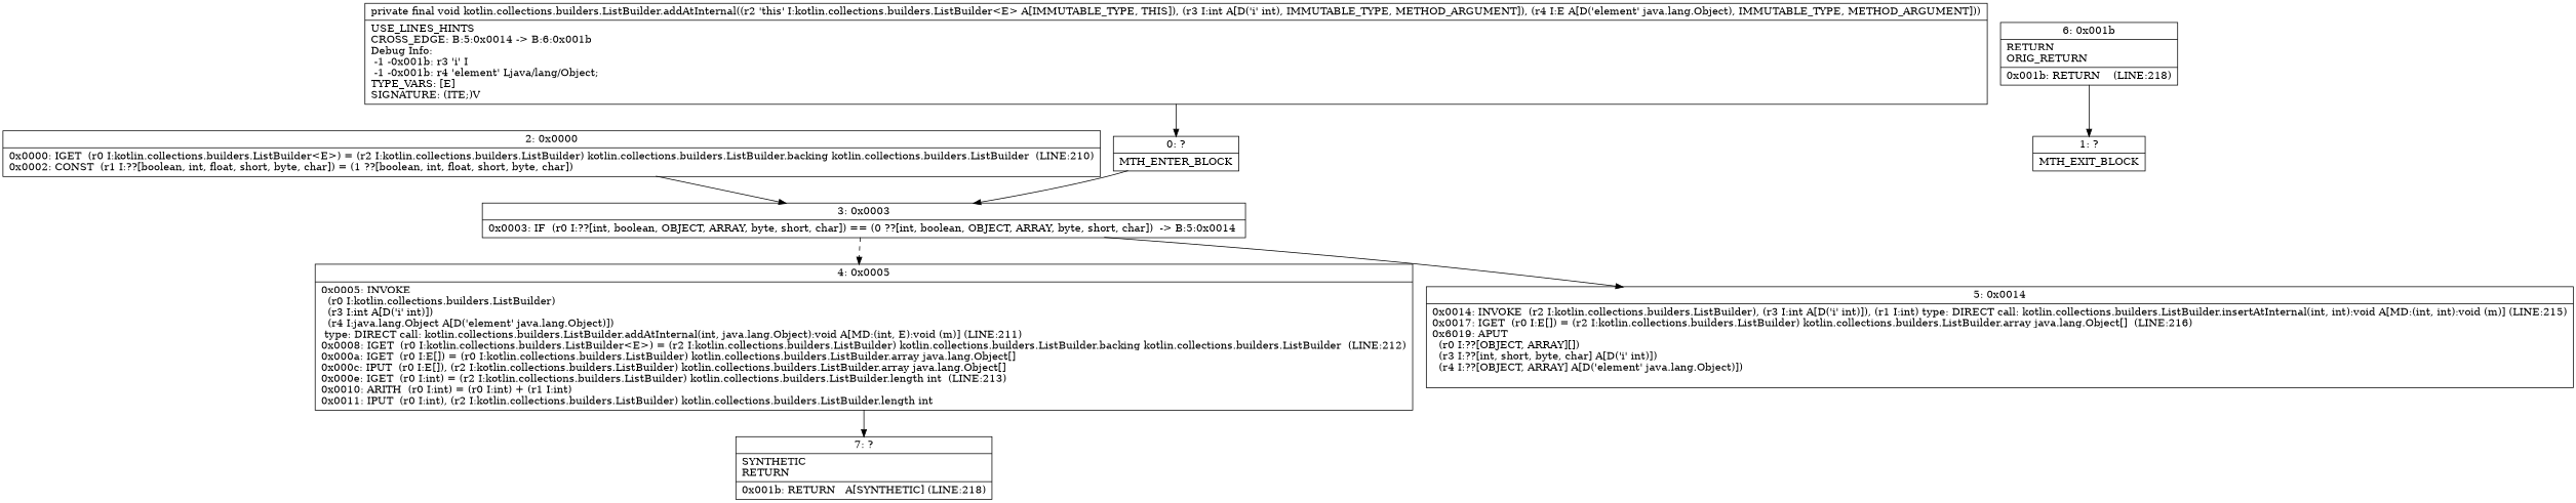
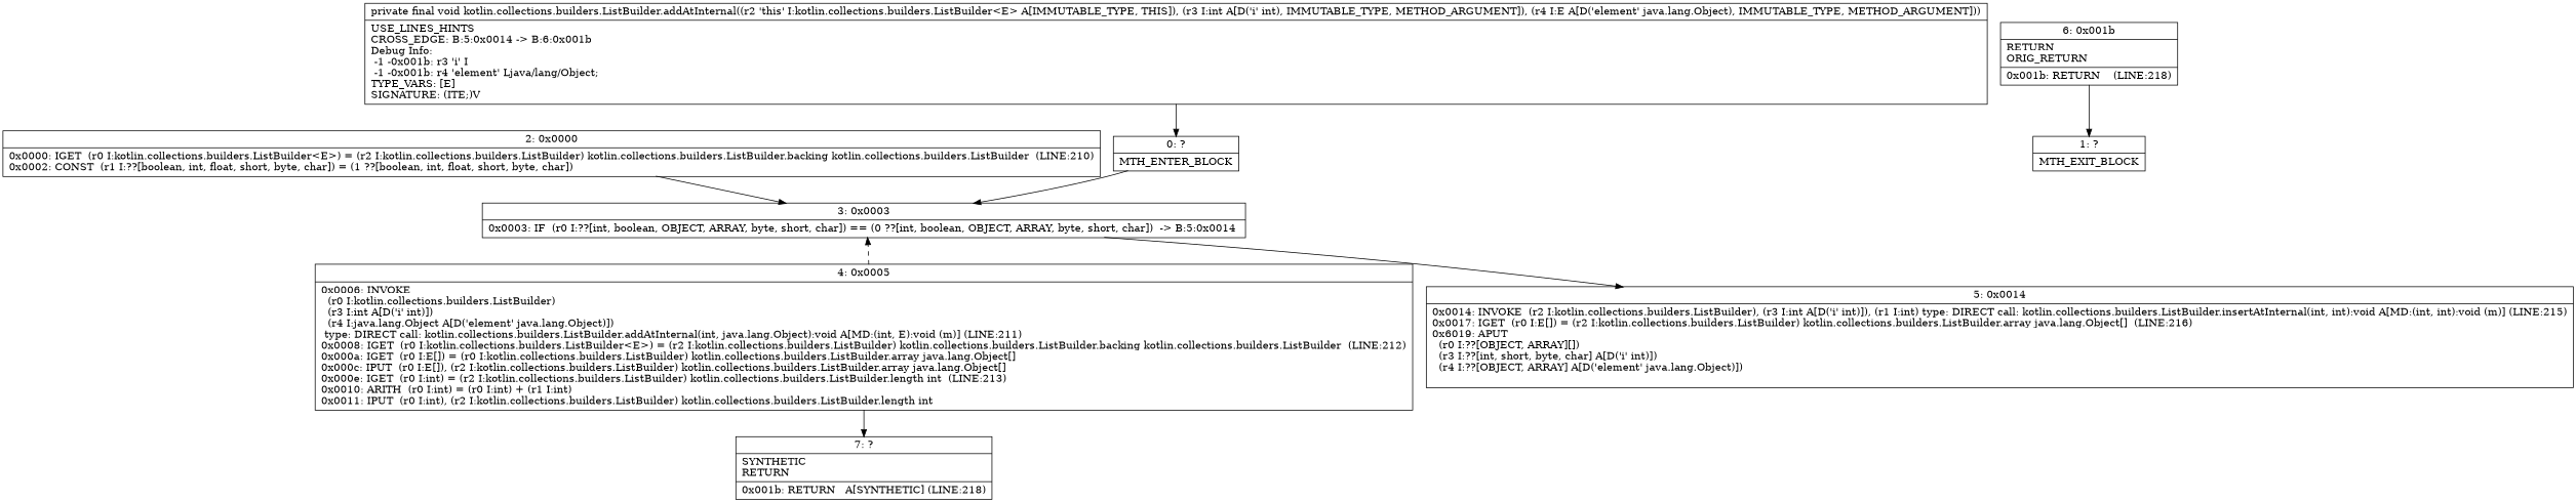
  digraph {
    node [shape=record]
    n1 [label="{0\:\ ?|MTH_ENTER_BLOCK\l}"]
    n2 [label="{3\:\ 0x0003|0x0003: IF  (r0 I:??[int, boolean, OBJECT, ARRAY, byte, short, char]) == (0 ??[int, boolean, OBJECT, ARRAY, byte, short, char])  \-\> B:5:0x0014 \l}"]
    n3 [label="{2\:\ 0x0000|0x0000: IGET  (r0 I:kotlin.collections.builders.ListBuilder\<E\>) = (r2 I:kotlin.collections.builders.ListBuilder) kotlin.collections.builders.ListBuilder.backing kotlin.collections.builders.ListBuilder  (LINE:210)\l0x0002: CONST  (r1 I:??[boolean, int, float, short, byte, char]) = (1 ??[boolean, int, float, short, byte, char]) \l}"]
-   n4 [label="{4\:\ 0x0005|0x0005: INVOKE  \l  (r0 I:kotlin.collections.builders.ListBuilder)\l  (r3 I:int A[D('i' int)])\l  (r4 I:java.lang.Object A[D('element' java.lang.Object)])\l type: DIRECT call: kotlin.collections.builders.ListBuilder.addAtInternal(int, java.lang.Object):void A[MD:(int, E):void (m)] (LINE:211)\l0x0008: IGET  (r0 I:kotlin.collections.builders.ListBuilder\<E\>) = (r2 I:kotlin.collections.builders.ListBuilder) kotlin.collections.builders.ListBuilder.backing kotlin.collections.builders.ListBuilder  (LINE:212)\l0x000a: IGET  (r0 I:E[]) = (r0 I:kotlin.collections.builders.ListBuilder) kotlin.collections.builders.ListBuilder.array java.lang.Object[] \l0x000c: IPUT  (r0 I:E[]), (r2 I:kotlin.collections.builders.ListBuilder) kotlin.collections.builders.ListBuilder.array java.lang.Object[] \l0x000e: IGET  (r0 I:int) = (r2 I:kotlin.collections.builders.ListBuilder) kotlin.collections.builders.ListBuilder.length int  (LINE:213)\l0x0010: ARITH  (r0 I:int) = (r0 I:int) + (r1 I:int) \l0x0011: IPUT  (r0 I:int), (r2 I:kotlin.collections.builders.ListBuilder) kotlin.collections.builders.ListBuilder.length int \l}"]
+   n4 [label="{4\:\ 0x0005|0x0006: INVOKE  \l  (r0 I:kotlin.collections.builders.ListBuilder)\l  (r3 I:int A[D('i' int)])\l  (r4 I:java.lang.Object A[D('element' java.lang.Object)])\l type: DIRECT call: kotlin.collections.builders.ListBuilder.addAtInternal(int, java.lang.Object):void A[MD:(int, E):void (m)] (LINE:211)\l0x0008: IGET  (r0 I:kotlin.collections.builders.ListBuilder\<E\>) = (r2 I:kotlin.collections.builders.ListBuilder) kotlin.collections.builders.ListBuilder.backing kotlin.collections.builders.ListBuilder  (LINE:212)\l0x000a: IGET  (r0 I:E[]) = (r0 I:kotlin.collections.builders.ListBuilder) kotlin.collections.builders.ListBuilder.array java.lang.Object[] \l0x000c: IPUT  (r0 I:E[]), (r2 I:kotlin.collections.builders.ListBuilder) kotlin.collections.builders.ListBuilder.array java.lang.Object[] \l0x000e: IGET  (r0 I:int) = (r2 I:kotlin.collections.builders.ListBuilder) kotlin.collections.builders.ListBuilder.length int  (LINE:213)\l0x0010: ARITH  (r0 I:int) = (r0 I:int) + (r1 I:int) \l0x0011: IPUT  (r0 I:int), (r2 I:kotlin.collections.builders.ListBuilder) kotlin.collections.builders.ListBuilder.length int \l}"]
    n5 [label="{5\:\ 0x0014|0x0014: INVOKE  (r2 I:kotlin.collections.builders.ListBuilder), (r3 I:int A[D('i' int)]), (r1 I:int) type: DIRECT call: kotlin.collections.builders.ListBuilder.insertAtInternal(int, int):void A[MD:(int, int):void (m)] (LINE:215)\l0x0017: IGET  (r0 I:E[]) = (r2 I:kotlin.collections.builders.ListBuilder) kotlin.collections.builders.ListBuilder.array java.lang.Object[]  (LINE:216)\l0x6019: APUT  \l  (r0 I:??[OBJECT, ARRAY][])\l  (r3 I:??[int, short, byte, char] A[D('i' int)])\l  (r4 I:??[OBJECT, ARRAY] A[D('element' java.lang.Object)])\l \l}"]
    n6 [label="{7\:\ ?|SYNTHETIC\lRETURN\l|0x001b: RETURN   A[SYNTHETIC] (LINE:218)\l}"]
    n7 [label="{1\:\ ?|MTH_EXIT_BLOCK\l}"]
    n8 [label="{6\:\ 0x001b|RETURN\lORIG_RETURN\l|0x001b: RETURN    (LINE:218)\l}"]
    n9 [label="{private final void kotlin.collections.builders.ListBuilder.addAtInternal((r2 'this' I:kotlin.collections.builders.ListBuilder\<E\> A[IMMUTABLE_TYPE, THIS]), (r3 I:int A[D('i' int), IMMUTABLE_TYPE, METHOD_ARGUMENT]), (r4 I:E A[D('element' java.lang.Object), IMMUTABLE_TYPE, METHOD_ARGUMENT]))  | USE_LINES_HINTS\lCROSS_EDGE: B:5:0x0014 \-\> B:6:0x001b\lDebug Info:\l  \-1 \-0x001b: r3 'i' I\l  \-1 \-0x001b: r4 'element' Ljava\/lang\/Object;\lTYPE_VARS: [E]\lSIGNATURE: (ITE;)V\l}"]
    n1 -> n2
-   n2 -> n4 [style=dashed]
+   n4 -> n2 [style=dashed]
    n2 -> n5
    n3 -> n2
    n4 -> n6
    n8 -> n7
    n9 -> n1
  }
